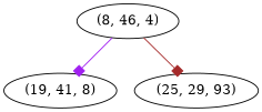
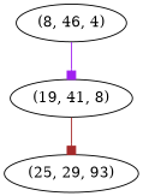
  digraph {
    edge [arrowhead=box]
    "(8, 46, 4)"
    "(19, 41, 8)"
    n3 [label="(25, 29, 93)"]
    "(8, 46, 4)" -> "(19, 41, 8)" [color=purple]
-   "(8, 46, 4)" -> n3 [color=brown]
+   "(19, 41, 8)" -> n3 [color=brown]
  }
